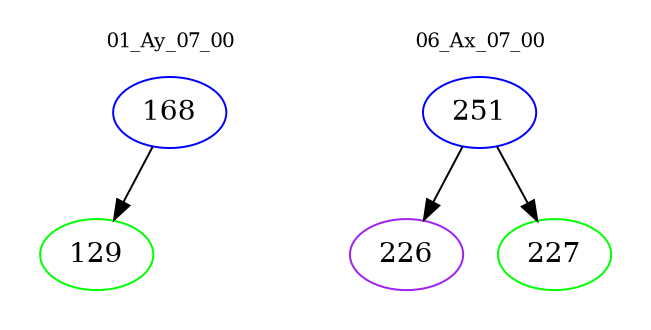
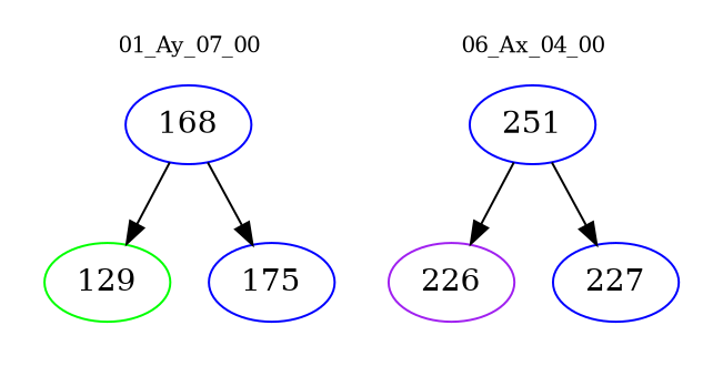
  digraph {
    node [color=blue]
    edge [color=black]
    n1 [label=168]
    n2 [color=green label=129]
+   n3 [label=175]
    n4 [label=251]
    n5 [color=purple label=226]
-   n6 [color=green label=227]
+   n6 [label=227]
    subgraph cluster_1 {
      color=white
      fontsize=10
      label="01_Ay_07_00"
      n1
      n2
+     n3
    }
    subgraph cluster_2 {
      color=white
      fontsize=10
-     label="06_Ax_07_00"
+     label="06_Ax_04_00"
      n4
      n5
      n6
    }
    n1 -> n2
+   n1 -> n3
    n4 -> n5
    n4 -> n6
  }
